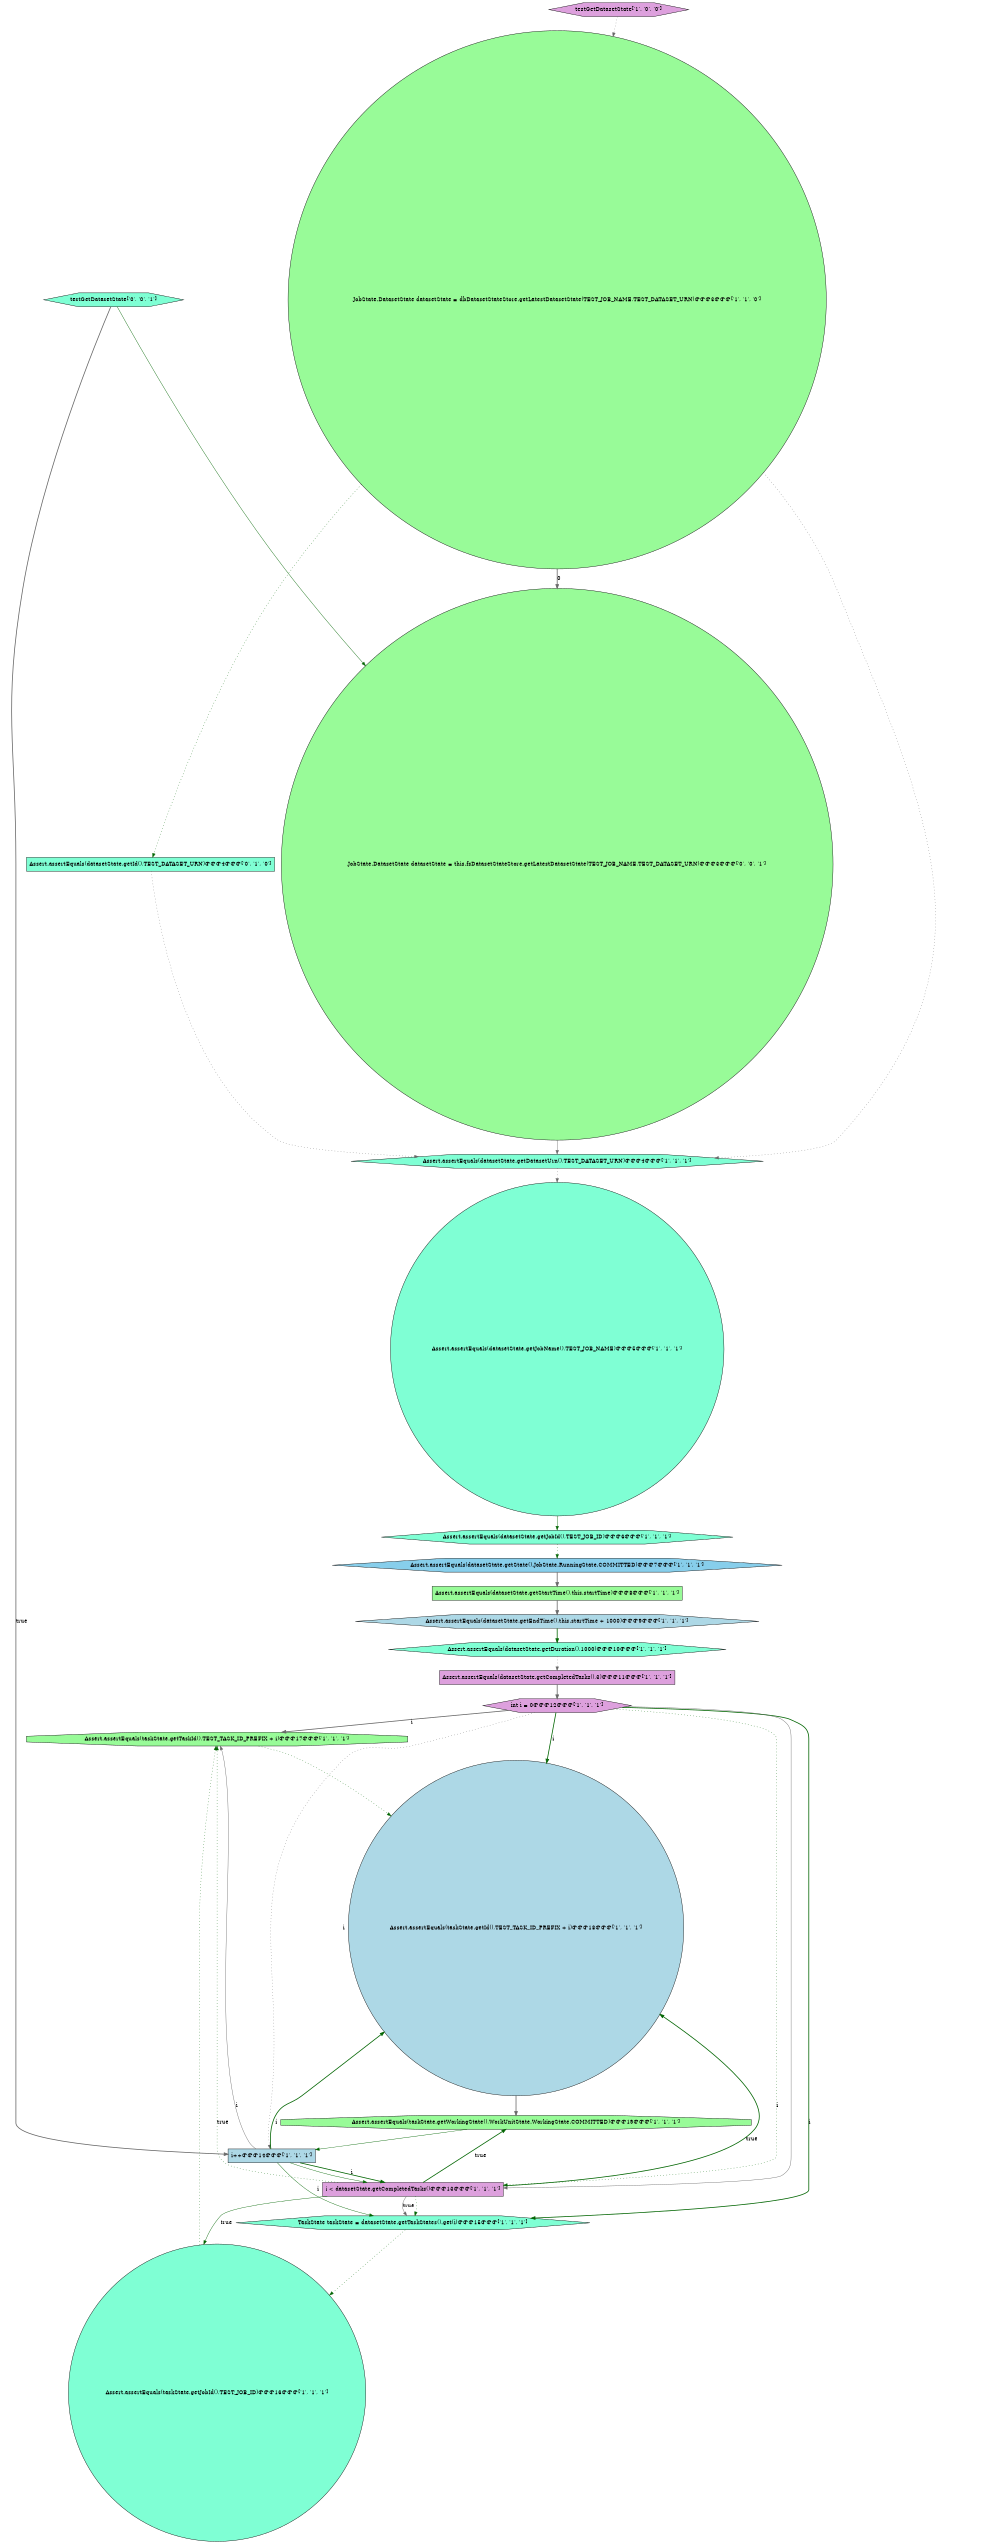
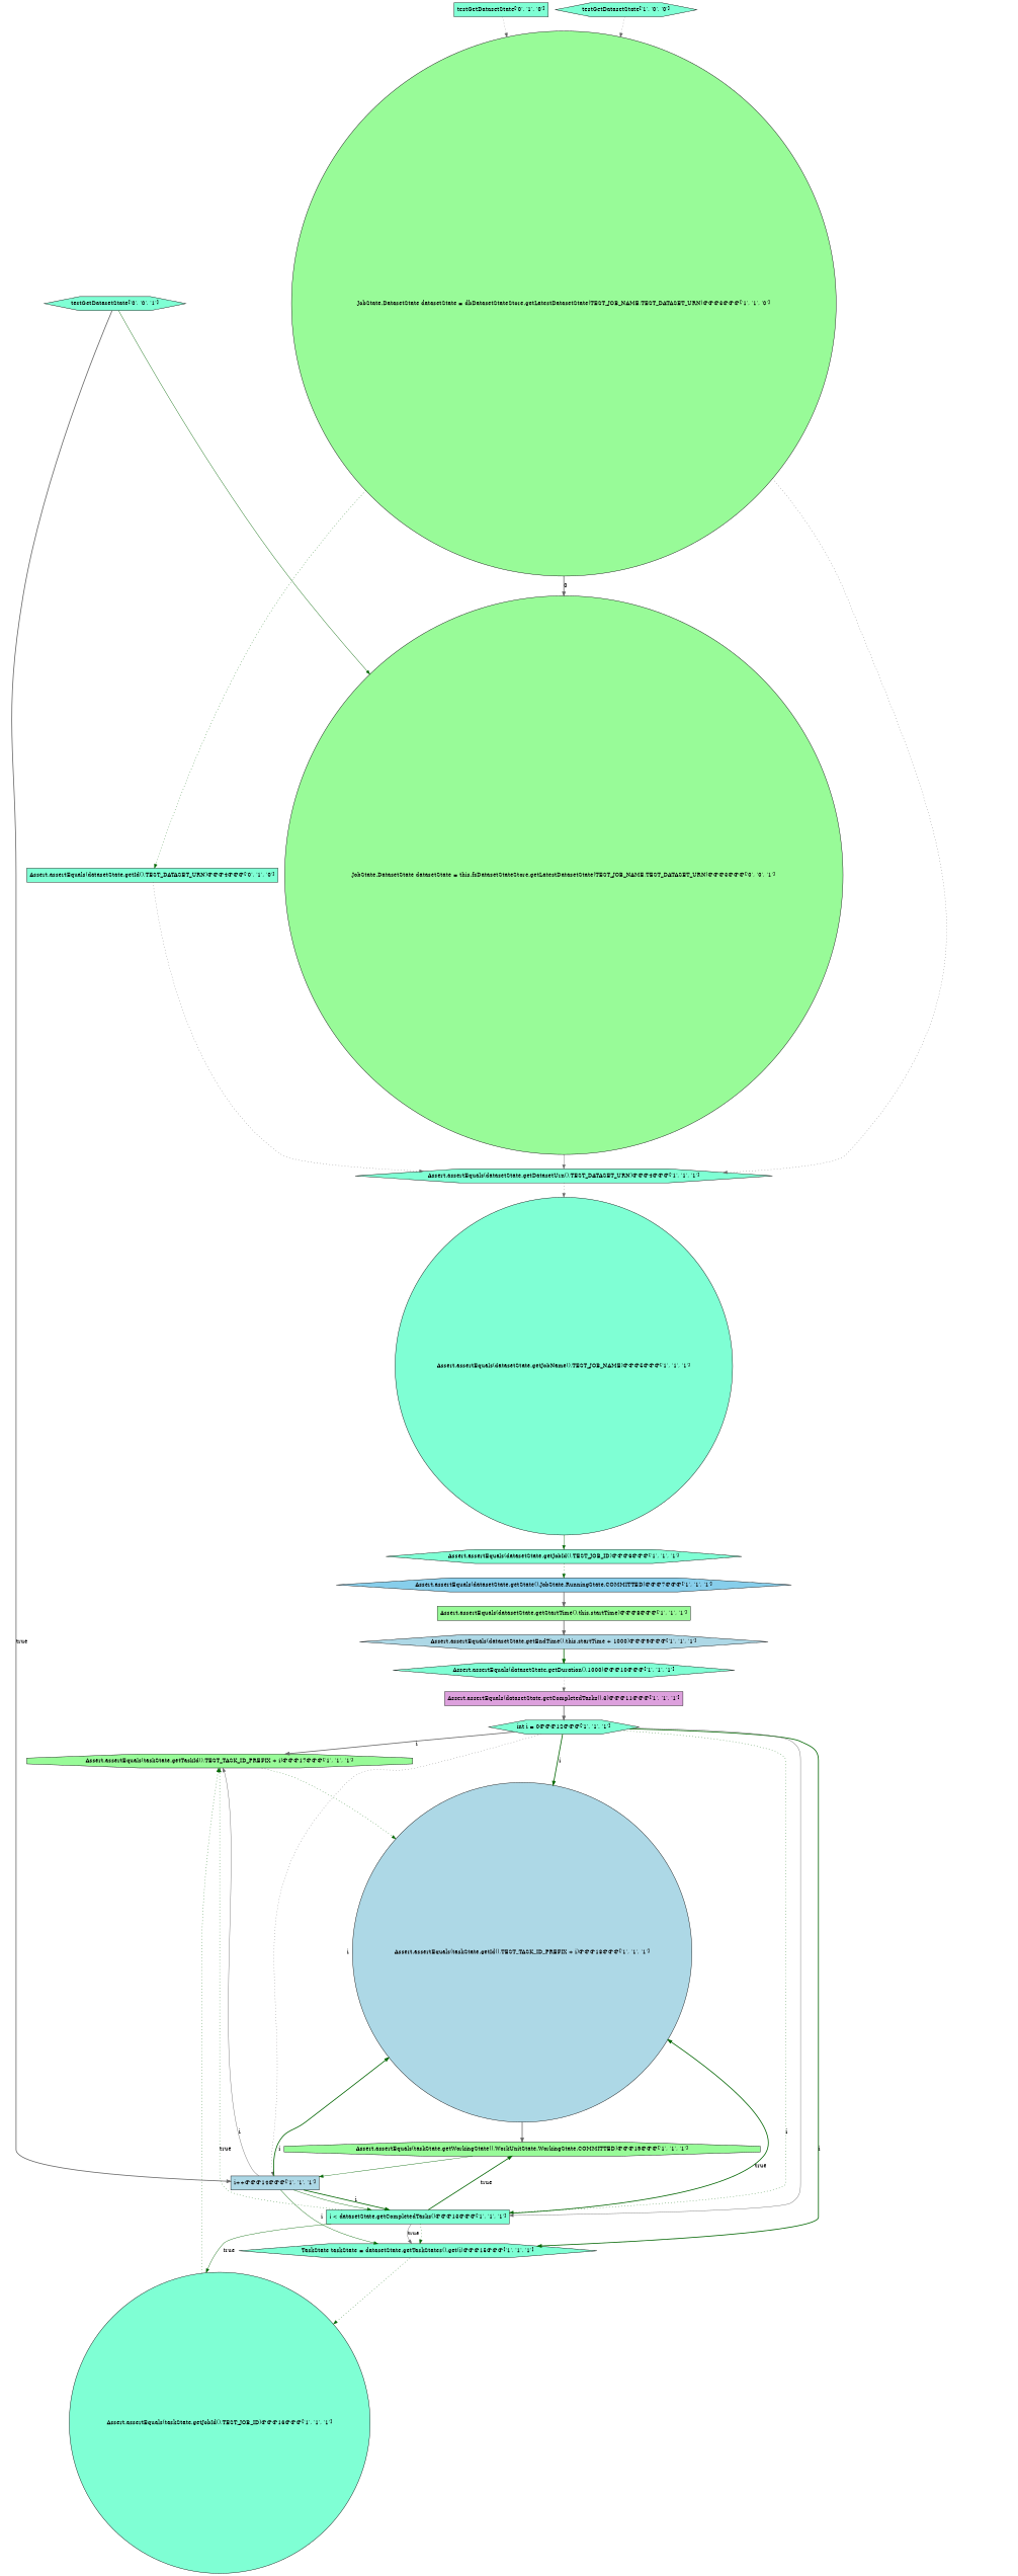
  digraph {
    node [fillcolor=aquamarine shape=hexagon style=filled]
    edge [color=darkgreen style=dotted]
    n1 [fillcolor=plum label="Assert.assertEquals(datasetState.getCompletedTasks(),3)@@@11@@@['1', '1', '1']" shape=box]
-   n2 [fillcolor=plum label="int i = 0@@@12@@@['1', '1', '1']"]
+   n2 [label="int i = 0@@@12@@@['1', '1', '1']"]
    n3 [fillcolor=palegreen label="Assert.assertEquals(taskState.getTaskId(),TEST_TASK_ID_PREFIX + i)@@@17@@@['1', '1', '1']" shape=octagon]
    n4 [fillcolor=lightblue label="Assert.assertEquals(taskState.getId(),TEST_TASK_ID_PREFIX + i)@@@18@@@['1', '1', '1']" shape=circle]
    n5 [fillcolor=lightblue label="i++@@@14@@@['1', '1', '1']" shape=box]
    n6 [label="TaskState taskState = datasetState.getTaskStates().get(i)@@@15@@@['1', '1', '1']"]
-   n7 [fillcolor=plum label="i < datasetState.getCompletedTasks()@@@13@@@['1', '1', '1']" shape=box]
+   n7 [label="i < datasetState.getCompletedTasks()@@@13@@@['1', '1', '1']" shape=box]
+   n8 [label="testGetDatasetState['0', '1', '0']" shape=box]
    n9 [fillcolor=palegreen label="JobState.DatasetState datasetState = dbDatasetStateStore.getLatestDatasetState(TEST_JOB_NAME,TEST_DATASET_URN)@@@3@@@['1', '1', '0']" shape=circle]
    n10 [fillcolor=palegreen label="JobState.DatasetState datasetState = this.fsDatasetStateStore.getLatestDatasetState(TEST_JOB_NAME,TEST_DATASET_URN)@@@3@@@['0', '0', '1']" shape=circle]
    n11 [label="Assert.assertEquals(datasetState.getDatasetUrn(),TEST_DATASET_URN)@@@4@@@['1', '1', '1']"]
    n12 [label="Assert.assertEquals(datasetState.getId(),TEST_DATASET_URN)@@@4@@@['0', '1', '0']" shape=box]
    n13 [label="Assert.assertEquals(datasetState.getJobName(),TEST_JOB_NAME)@@@5@@@['1', '1', '1']" shape=circle]
    n14 [fillcolor=palegreen label="Assert.assertEquals(taskState.getWorkingState(),WorkUnitState.WorkingState.COMMITTED)@@@19@@@['1', '1', '1']" shape=octagon]
    n15 [label="testGetDatasetState['0', '0', '1']"]
    n16 [label="Assert.assertEquals(datasetState.getJobId(),TEST_JOB_ID)@@@6@@@['1', '1', '1']"]
    n17 [fillcolor=skyblue label="Assert.assertEquals(datasetState.getState(),JobState.RunningState.COMMITTED)@@@7@@@['1', '1', '1']"]
    n18 [fillcolor=palegreen label="Assert.assertEquals(datasetState.getStartTime(),this.startTime)@@@8@@@['1', '1', '1']" shape=box]
    n19 [fillcolor=lightblue label="Assert.assertEquals(datasetState.getEndTime(),this.startTime + 1000)@@@9@@@['1', '1', '1']"]
    n20 [label="Assert.assertEquals(datasetState.getDuration(),1000)@@@10@@@['1', '1', '1']"]
-   n21 [fillcolor=plum label="testGetDatasetState['1', '0', '0']"]
+   n21 [label="testGetDatasetState['1', '0', '0']"]
    n22 [label="Assert.assertEquals(taskState.getJobId(),TEST_JOB_ID)@@@16@@@['1', '1', '1']" shape=circle]
    n1 -> n2 [color=gray40 style=bold]
    n2 -> n3 [color=gray40 label=i style=bold]
    n2 -> n4 [label=i style=bold]
    n2 -> n5 [color=gray40 label=i]
    n2 -> n6 [label=i style=bold]
    n2 -> n7 [color=gray40 style=solid]
    n2 -> n7 [label=i]
    n3 -> n4
    n4 -> n14 [color=gray40 style=bold]
    n5 -> n3 [color=gray40 label=i style=solid]
    n5 -> n4 [label=i style=bold]
    n5 -> n6 [label=i style=solid]
    n5 -> n7 [label=i style=bold]
    n5 -> n7 [style=solid]
    n6 -> n22
    n7 -> n3 [label=true]
    n7 -> n4 [label=true style=bold]
    n7 -> n6
    n7 -> n6 [color=gray40 label=true style=solid]
    n7 -> n14 [label=true style=bold]
    n7 -> n22 [label=true style=solid]
+   n8 -> n9 [color=gray40]
    n9 -> n10 [color=gray40 label=0 style=bold]
    n9 -> n11 [color=gray40]
    n9 -> n12
    n10 -> n11 [color=gray40 style=solid]
    n11 -> n13 [color=gray40]
    n12 -> n11 [color=gray40]
    n13 -> n16 [style=solid]
    n14 -> n5 [style=solid]
    n15 -> n5 [color=gray40 label=true style=bold]
    n15 -> n10 [style=solid]
    n16 -> n17
    n17 -> n18 [color=gray40 style=bold]
    n18 -> n19 [color=gray40 style=bold]
    n19 -> n20 [style=bold]
    n20 -> n1 [color=gray40]
    n21 -> n9 [color=gray40]
    n22 -> n3
  }
